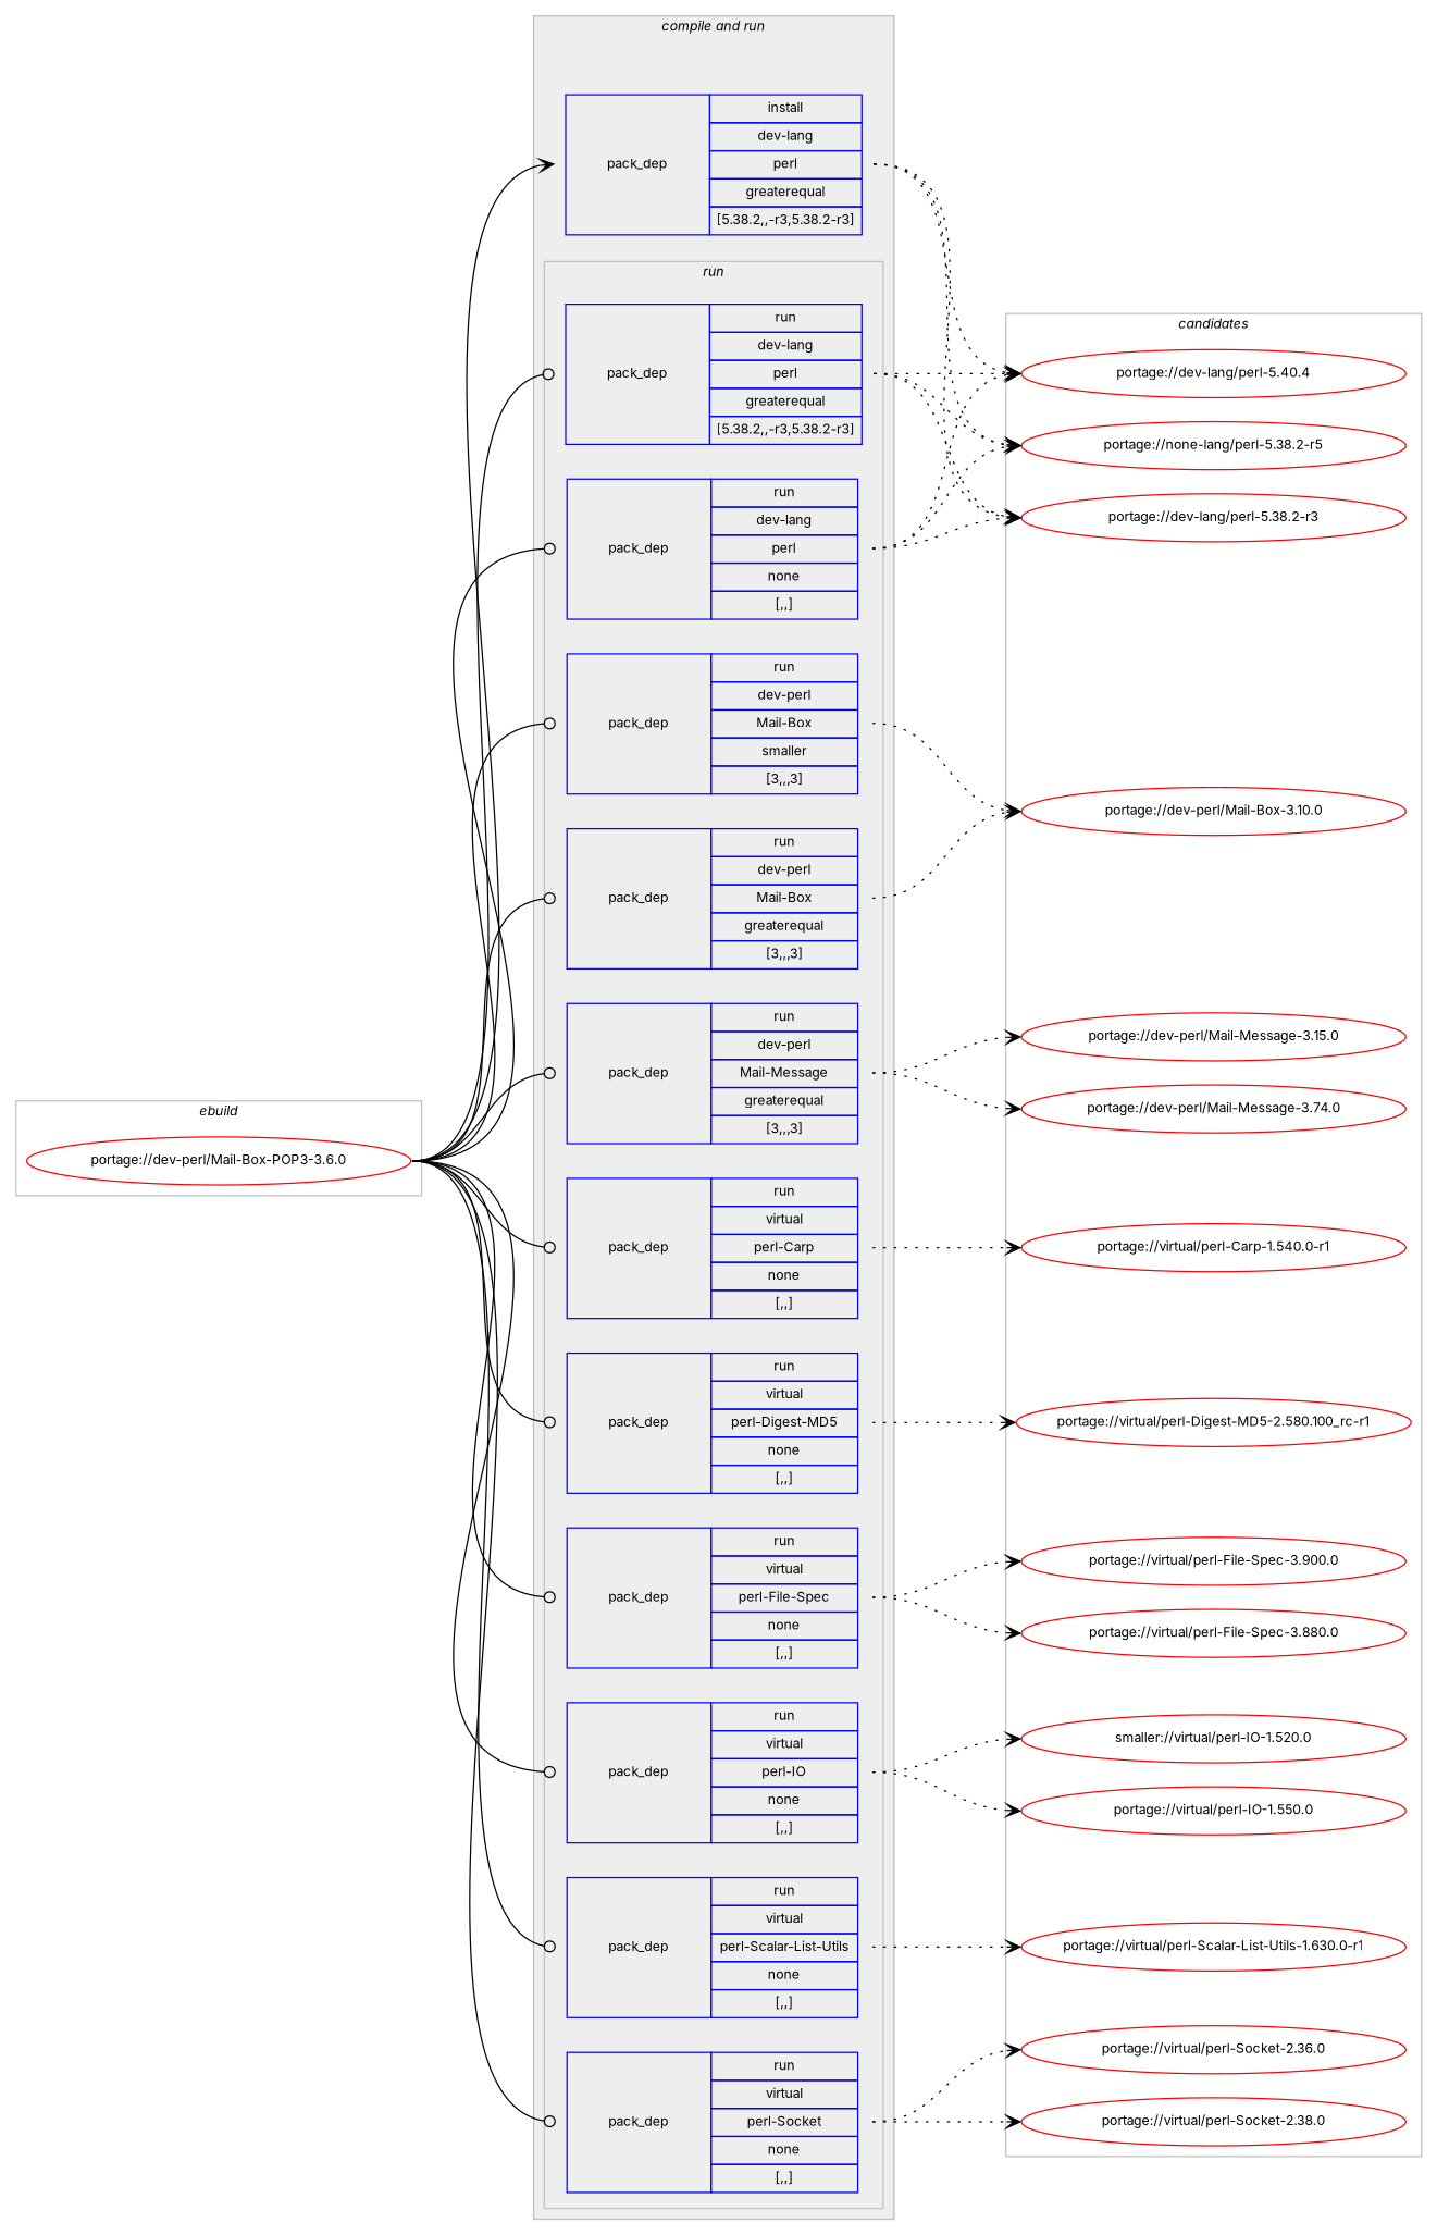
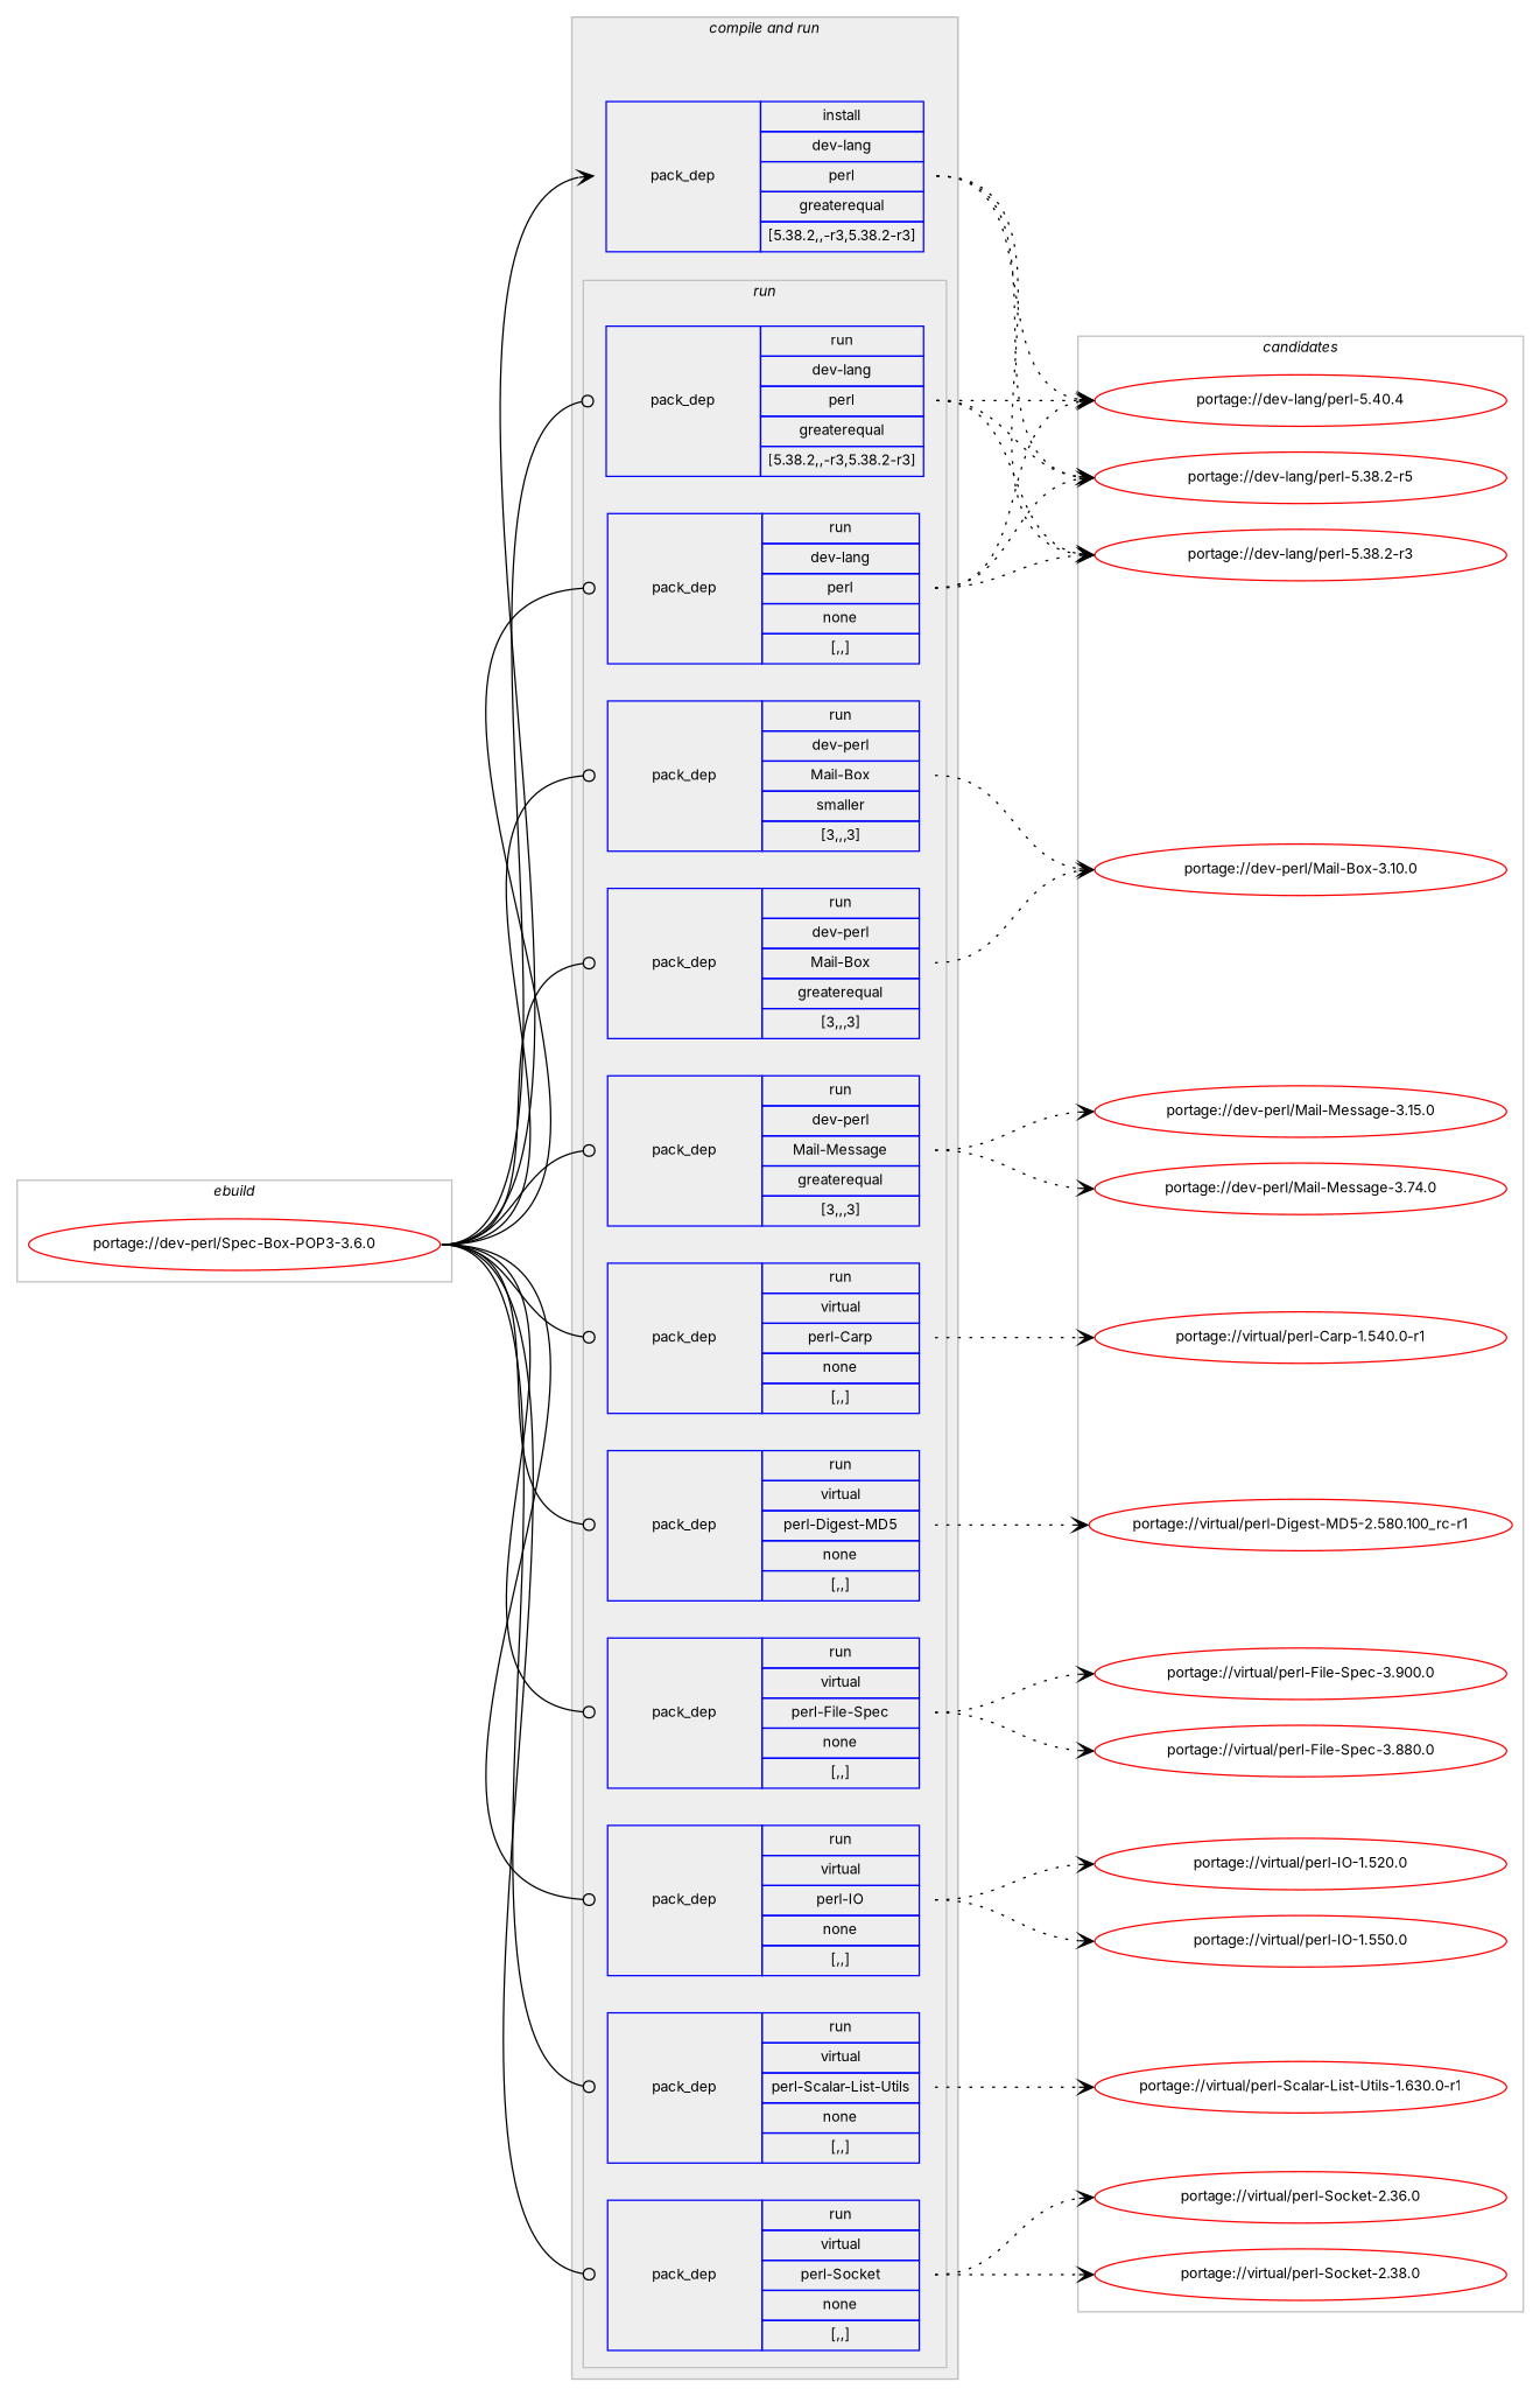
  digraph {
    compound=true
    concentrate=true
    fontname=Inter
    fontsize=10
    newrank=true
    rankdir=LR
    ranksep=1.5
    node [color=red fontname=Inter fontsize=10]
    edge [arrowhead=vee fontname=Inter headport=w style=dotted tailport=e weight=100]
-   n1 [label="portage://dev-perl/Mail-Box-POP3-3.6.0" width=4]
+   n1 [label="portage://dev-perl/Spec-Box-POP3-3.6.0" width=4]
    n2 [color=blue label=<<TABLE BORDER="0" CELLBORDER="1" CELLSPACING="0" CELLPADDING="4" WIDTH="220"><TR><TD ROWSPAN="6" CELLPADDING="30">pack_dep</TD></TR><TR><TD WIDTH="110">install</TD></TR><TR><TD>dev-lang</TD></TR><TR><TD>perl</TD></TR><TR><TD>greaterequal</TD></TR><TR><TD>[5.38.2,,-r3,5.38.2-r3]</TD></TR></TABLE>> shape=none]
    n3 [color=blue label=<<TABLE BORDER="0" CELLBORDER="1" CELLSPACING="0" CELLPADDING="4" WIDTH="220"><TR><TD ROWSPAN="6" CELLPADDING="30">pack_dep</TD></TR><TR><TD WIDTH="110">run</TD></TR><TR><TD>dev-lang</TD></TR><TR><TD>perl</TD></TR><TR><TD>greaterequal</TD></TR><TR><TD>[5.38.2,,-r3,5.38.2-r3]</TD></TR></TABLE>> shape=none]
    n4 [color=blue label=<<TABLE BORDER="0" CELLBORDER="1" CELLSPACING="0" CELLPADDING="4" WIDTH="220"><TR><TD ROWSPAN="6" CELLPADDING="30">pack_dep</TD></TR><TR><TD WIDTH="110">run</TD></TR><TR><TD>dev-lang</TD></TR><TR><TD>perl</TD></TR><TR><TD>none</TD></TR><TR><TD>[,,]</TD></TR></TABLE>> shape=none]
    n5 [color=blue label=<<TABLE BORDER="0" CELLBORDER="1" CELLSPACING="0" CELLPADDING="4" WIDTH="220"><TR><TD ROWSPAN="6" CELLPADDING="30">pack_dep</TD></TR><TR><TD WIDTH="110">run</TD></TR><TR><TD>dev-perl</TD></TR><TR><TD>Mail-Box</TD></TR><TR><TD>greaterequal</TD></TR><TR><TD>[3,,,3]</TD></TR></TABLE>> shape=none]
    n6 [color=blue label=<<TABLE BORDER="0" CELLBORDER="1" CELLSPACING="0" CELLPADDING="4" WIDTH="220"><TR><TD ROWSPAN="6" CELLPADDING="30">pack_dep</TD></TR><TR><TD WIDTH="110">run</TD></TR><TR><TD>dev-perl</TD></TR><TR><TD>Mail-Message</TD></TR><TR><TD>greaterequal</TD></TR><TR><TD>[3,,,3]</TD></TR></TABLE>> shape=none]
    n7 [color=blue label=<<TABLE BORDER="0" CELLBORDER="1" CELLSPACING="0" CELLPADDING="4" WIDTH="220"><TR><TD ROWSPAN="6" CELLPADDING="30">pack_dep</TD></TR><TR><TD WIDTH="110">run</TD></TR><TR><TD>virtual</TD></TR><TR><TD>perl-Carp</TD></TR><TR><TD>none</TD></TR><TR><TD>[,,]</TD></TR></TABLE>> shape=none]
    n8 [color=blue label=<<TABLE BORDER="0" CELLBORDER="1" CELLSPACING="0" CELLPADDING="4" WIDTH="220"><TR><TD ROWSPAN="6" CELLPADDING="30">pack_dep</TD></TR><TR><TD WIDTH="110">run</TD></TR><TR><TD>virtual</TD></TR><TR><TD>perl-Digest-MD5</TD></TR><TR><TD>none</TD></TR><TR><TD>[,,]</TD></TR></TABLE>> shape=none]
    n9 [color=blue label=<<TABLE BORDER="0" CELLBORDER="1" CELLSPACING="0" CELLPADDING="4" WIDTH="220"><TR><TD ROWSPAN="6" CELLPADDING="30">pack_dep</TD></TR><TR><TD WIDTH="110">run</TD></TR><TR><TD>virtual</TD></TR><TR><TD>perl-File-Spec</TD></TR><TR><TD>none</TD></TR><TR><TD>[,,]</TD></TR></TABLE>> shape=none]
    n10 [color=blue label=<<TABLE BORDER="0" CELLBORDER="1" CELLSPACING="0" CELLPADDING="4" WIDTH="220"><TR><TD ROWSPAN="6" CELLPADDING="30">pack_dep</TD></TR><TR><TD WIDTH="110">run</TD></TR><TR><TD>virtual</TD></TR><TR><TD>perl-IO</TD></TR><TR><TD>none</TD></TR><TR><TD>[,,]</TD></TR></TABLE>> shape=none]
    n11 [color=blue label=<<TABLE BORDER="0" CELLBORDER="1" CELLSPACING="0" CELLPADDING="4" WIDTH="220"><TR><TD ROWSPAN="6" CELLPADDING="30">pack_dep</TD></TR><TR><TD WIDTH="110">run</TD></TR><TR><TD>virtual</TD></TR><TR><TD>perl-Scalar-List-Utils</TD></TR><TR><TD>none</TD></TR><TR><TD>[,,]</TD></TR></TABLE>> shape=none]
    n12 [color=blue label=<<TABLE BORDER="0" CELLBORDER="1" CELLSPACING="0" CELLPADDING="4" WIDTH="220"><TR><TD ROWSPAN="6" CELLPADDING="30">pack_dep</TD></TR><TR><TD WIDTH="110">run</TD></TR><TR><TD>virtual</TD></TR><TR><TD>perl-Socket</TD></TR><TR><TD>none</TD></TR><TR><TD>[,,]</TD></TR></TABLE>> shape=none]
    n13 [color=blue label=<<TABLE BORDER="0" CELLBORDER="1" CELLSPACING="0" CELLPADDING="4" WIDTH="220"><TR><TD ROWSPAN="6" CELLPADDING="30">pack_dep</TD></TR><TR><TD WIDTH="110">run</TD></TR><TR><TD>dev-perl</TD></TR><TR><TD>Mail-Box</TD></TR><TR><TD>smaller</TD></TR><TR><TD>[3,,,3]</TD></TR></TABLE>> shape=none]
    n14 [label="portage://dev-lang/perl-5.40.4" width=4]
-   n15 [label="portage://none-lang/perl-5.38.2-r5" width=4]
+   n15 [label="portage://dev-lang/perl-5.38.2-r5" width=4]
    n16 [label="portage://dev-lang/perl-5.38.2-r3" width=4]
    n17 [label="portage://dev-perl/Mail-Box-3.10.0" width=4]
    n18 [label="portage://dev-perl/Mail-Message-3.15.0" width=4]
    n19 [label="portage://dev-perl/Mail-Message-3.74.0" width=4]
    n20 [label="portage://virtual/perl-Carp-1.540.0-r1" width=4]
    n21 [label="portage://virtual/perl-Digest-MD5-2.580.100_rc-r1" width=4]
    n22 [label="portage://virtual/perl-File-Spec-3.900.0" width=4]
    n23 [label="portage://virtual/perl-File-Spec-3.880.0" width=4]
    n24 [label="portage://virtual/perl-IO-1.550.0" width=4]
-   n25 [label="smaller://virtual/perl-IO-1.520.0" width=4]
+   n25 [label="portage://virtual/perl-IO-1.520.0" width=4]
    n26 [label="portage://virtual/perl-Scalar-List-Utils-1.630.0-r1" width=4]
    n27 [label="portage://virtual/perl-Socket-2.38.0" width=4]
    n28 [label="portage://virtual/perl-Socket-2.36.0" width=4]
    subgraph cluster_1 {
      color=gray
      label=<<i>ebuild</i>>
      n1
    }
    subgraph cluster_2 {
      color=gray
      label=<<i>dependencies</i>>
      subgraph cluster_3 {
        color=gray
        fillcolor="#eeeeee"
        label=<<i>compile</i>>
        style=filled
        subgraph sub_4 {
          color=gray
          fillcolor="#eeeeee"
          label=<<i>compile</i>>
          style=filled
          n2
        }
      }
      subgraph cluster_5 {
        color=gray
        fillcolor="#eeeeee"
        label=<<i>compile and run</i>>
        style=filled
      }
      subgraph cluster_6 {
        color=gray
        fillcolor="#eeeeee"
        label=<<i>run</i>>
        style=filled
        subgraph sub_7 {
          color=gray
          fillcolor="#eeeeee"
          label=<<i>run</i>>
          style=filled
          n3
        }
        subgraph sub_8 {
          color=gray
          fillcolor="#eeeeee"
          label=<<i>run</i>>
          style=filled
          n4
        }
        subgraph sub_9 {
          color=gray
          fillcolor="#eeeeee"
          label=<<i>run</i>>
          style=filled
          n5
        }
        subgraph sub_10 {
          color=gray
          fillcolor="#eeeeee"
          label=<<i>run</i>>
          style=filled
          n6
        }
        subgraph sub_11 {
          color=gray
          fillcolor="#eeeeee"
          label=<<i>run</i>>
          style=filled
          n7
        }
        subgraph sub_12 {
          color=gray
          fillcolor="#eeeeee"
          label=<<i>run</i>>
          style=filled
          n8
        }
        subgraph sub_13 {
          color=gray
          fillcolor="#eeeeee"
          label=<<i>run</i>>
          style=filled
          n9
        }
        subgraph sub_14 {
          color=gray
          fillcolor="#eeeeee"
          label=<<i>run</i>>
          style=filled
          n10
        }
        subgraph sub_15 {
          color=gray
          fillcolor="#eeeeee"
          label=<<i>run</i>>
          style=filled
          n11
        }
        subgraph sub_16 {
          color=gray
          fillcolor="#eeeeee"
          label=<<i>run</i>>
          style=filled
          n12
        }
        subgraph sub_17 {
          color=gray
          fillcolor="#eeeeee"
          label=<<i>run</i>>
          style=filled
          n13
        }
      }
    }
    subgraph cluster_18 {
      color=gray
      label=<<i>candidates</i>>
      rank=same
      subgraph sub_19 {
        color=black
        label=<<i>candidates</i>>
        nodesep=1
        rank=same
        n14
        n15
        n16
      }
      subgraph sub_20 {
        color=black
        label=<<i>candidates</i>>
        nodesep=1
        rank=same
        n14
        n15
        n16
      }
      subgraph sub_21 {
        color=black
        label=<<i>candidates</i>>
        nodesep=1
        rank=same
        n14
        n15
        n16
      }
      subgraph sub_22 {
        color=black
        label=<<i>candidates</i>>
        nodesep=1
        rank=same
        n17
      }
      subgraph sub_23 {
        color=black
        label=<<i>candidates</i>>
        nodesep=1
        rank=same
        n18
        n19
      }
      subgraph sub_24 {
        color=black
        label=<<i>candidates</i>>
        nodesep=1
        rank=same
        n20
      }
      subgraph sub_25 {
        color=black
        label=<<i>candidates</i>>
        nodesep=1
        rank=same
        n21
      }
      subgraph sub_26 {
        color=black
        label=<<i>candidates</i>>
        nodesep=1
        rank=same
        n22
        n23
      }
      subgraph sub_27 {
        color=black
        label=<<i>candidates</i>>
        nodesep=1
        rank=same
        n24
        n25
      }
      subgraph sub_28 {
        color=black
        label=<<i>candidates</i>>
        nodesep=1
        rank=same
        n26
      }
      subgraph sub_29 {
        color=black
        label=<<i>candidates</i>>
        nodesep=1
        rank=same
        n27
        n28
      }
      subgraph sub_30 {
        color=black
        label=<<i>candidates</i>>
        nodesep=1
        rank=same
        n17
      }
    }
    n1 -> n2 [style=solid weight=20]
    n1 -> n3 [arrowhead=odot style=solid weight=20]
    n1 -> n4 [arrowhead=odot style=solid weight=20]
    n1 -> n5 [arrowhead=odot style=solid weight=20]
    n1 -> n6 [arrowhead=odot style=solid weight=20]
    n1 -> n7 [arrowhead=odot style=solid weight=20]
    n1 -> n8 [arrowhead=odot style=solid weight=20]
    n1 -> n9 [arrowhead=odot style=solid weight=20]
    n1 -> n10 [arrowhead=odot style=solid weight=20]
    n1 -> n11 [arrowhead=odot style=solid weight=20]
    n1 -> n12 [arrowhead=odot style=solid weight=20]
    n1 -> n13 [arrowhead=odot style=solid weight=20]
    n2 -> n14
    n2 -> n15
    n2 -> n16
    n3 -> n14
    n3 -> n15
    n3 -> n16
    n4 -> n14
    n4 -> n15
    n4 -> n16
    n5 -> n17
    n6 -> n18
    n6 -> n19
    n7 -> n20
    n8 -> n21
    n9 -> n22
    n9 -> n23
    n10 -> n24
    n10 -> n25
    n11 -> n26
    n12 -> n27
    n12 -> n28
    n13 -> n17
  }
